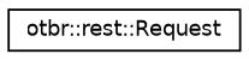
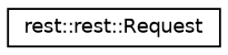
  digraph {
    rankdir=LR
-   n1 [color=black fillcolor=white fontname=Helvetica fontsize=10 height=0.2 label="otbr::rest::Request" shape=record style=filled width=0.4]
+   n1 [color=black fillcolor=white fontname=Helvetica fontsize=10 height=0.2 label="rest::rest::Request" shape=record style=filled width=0.4]
  }
